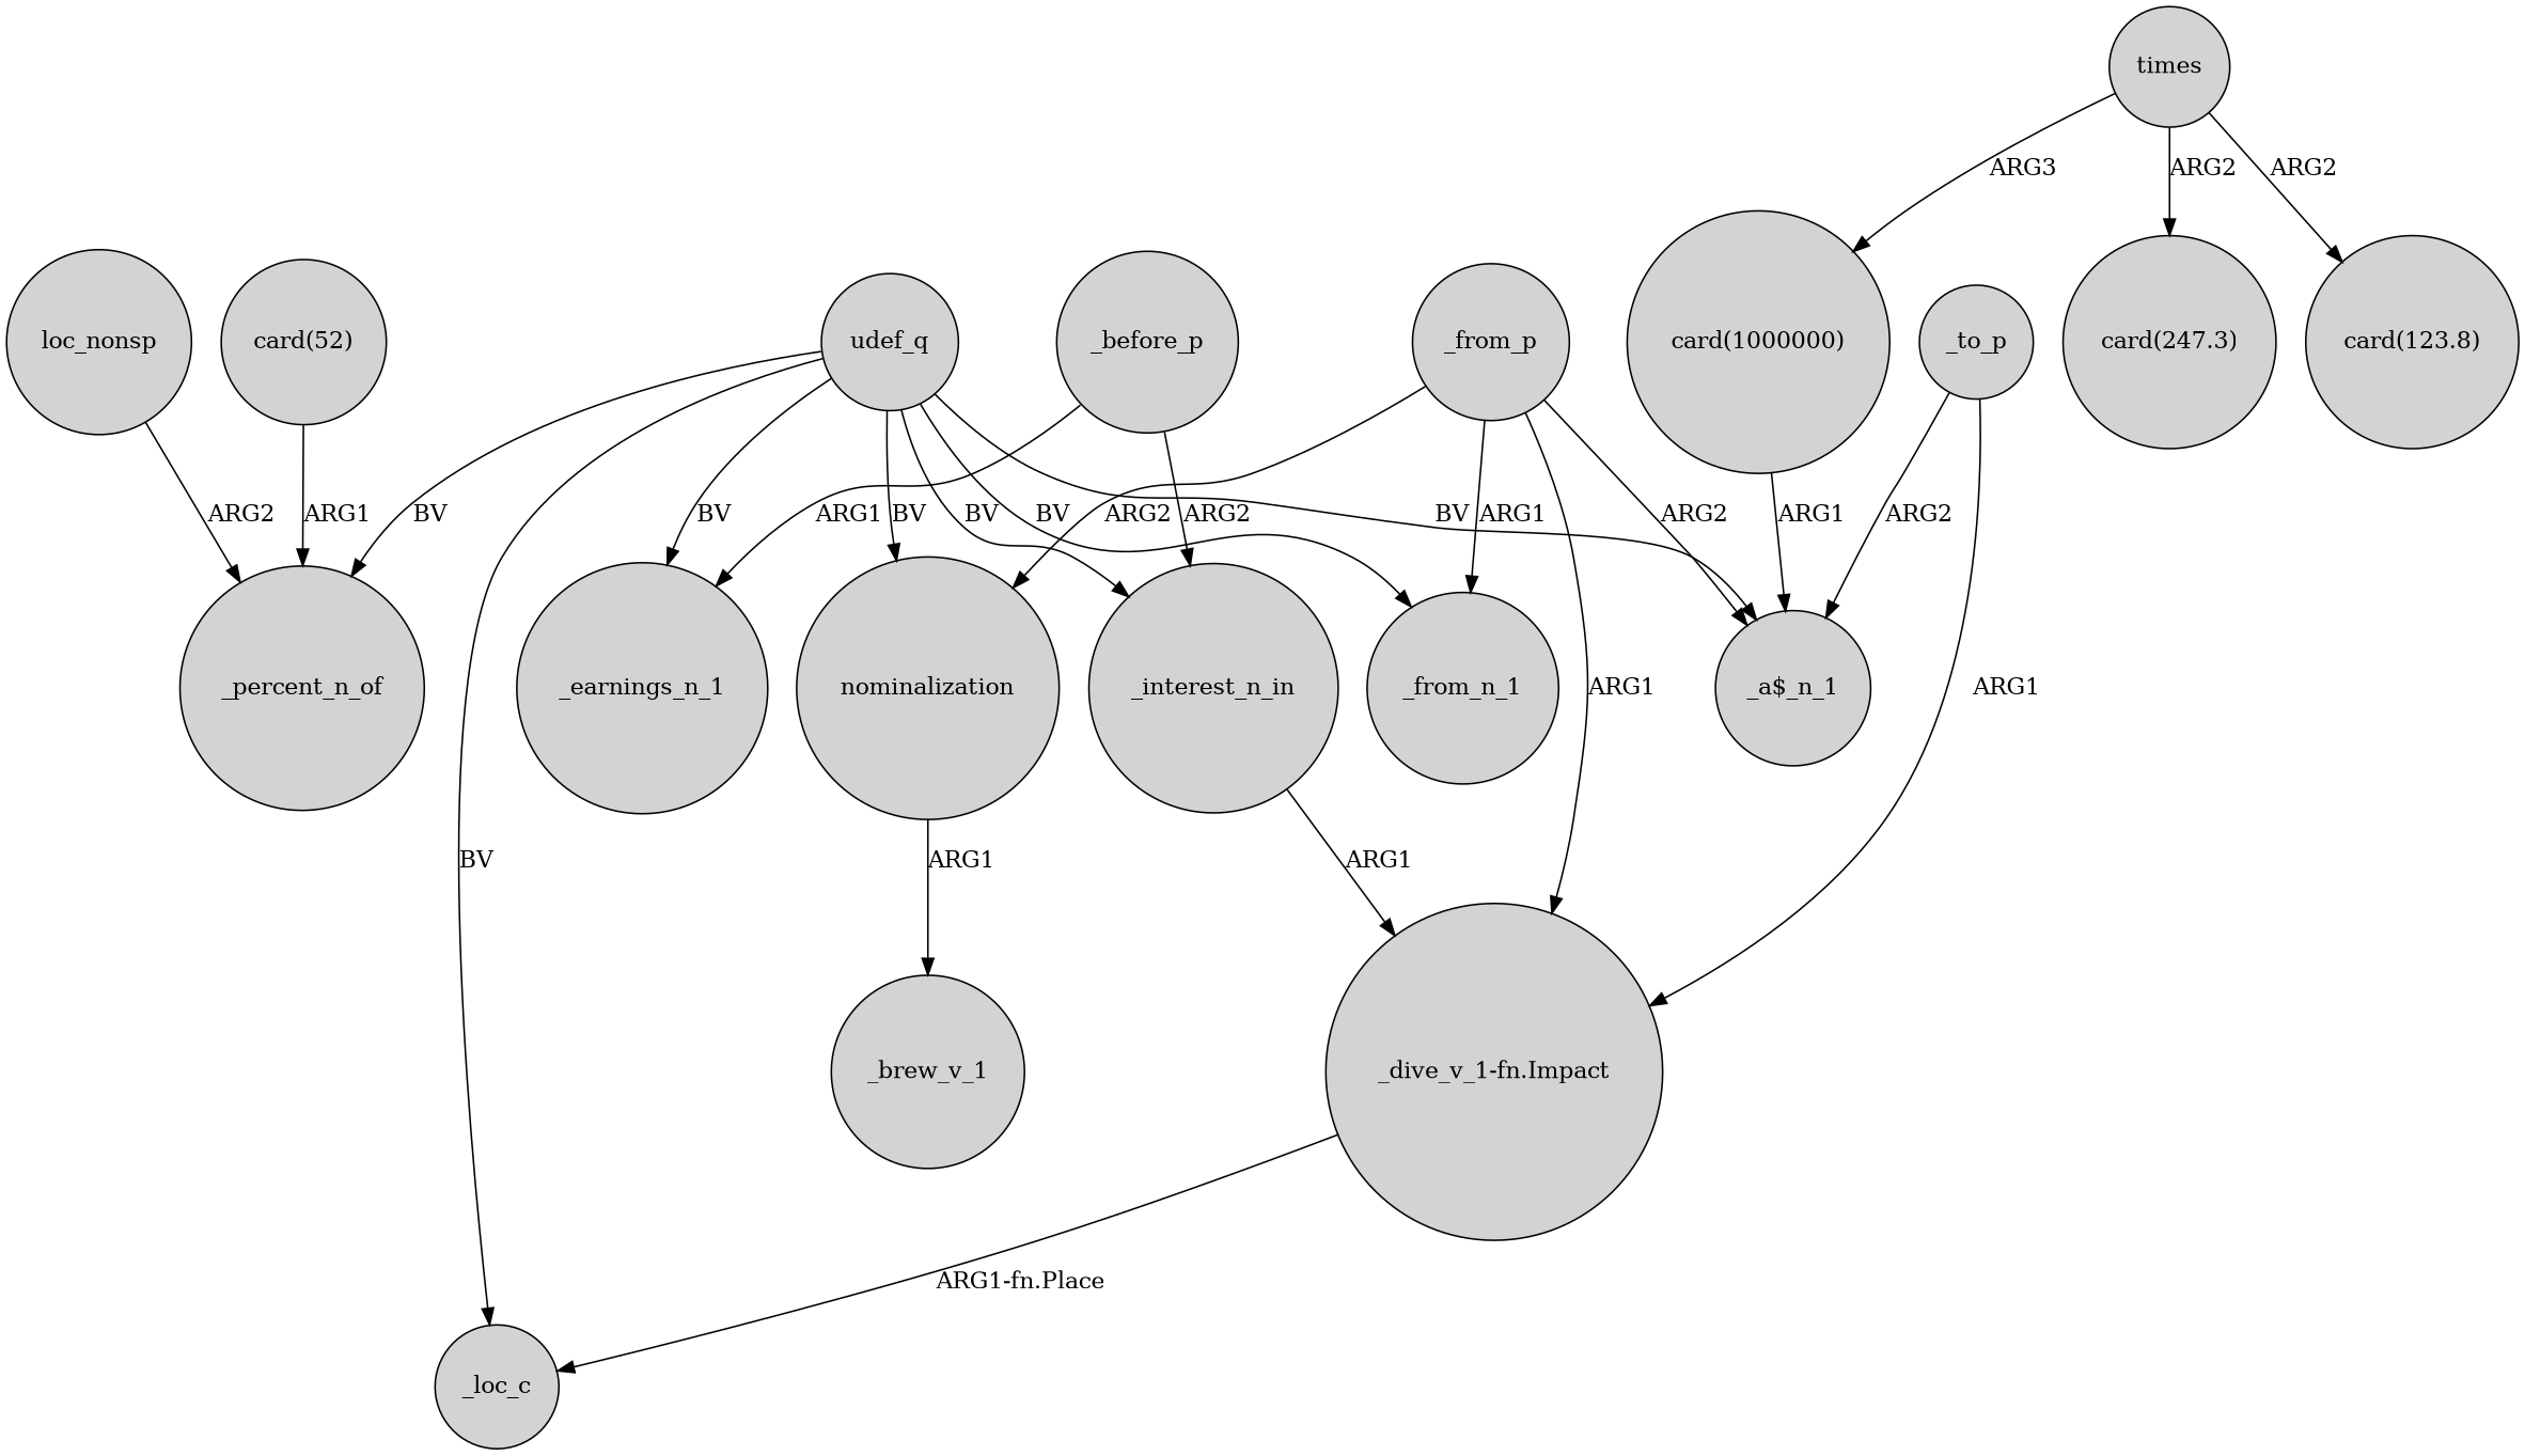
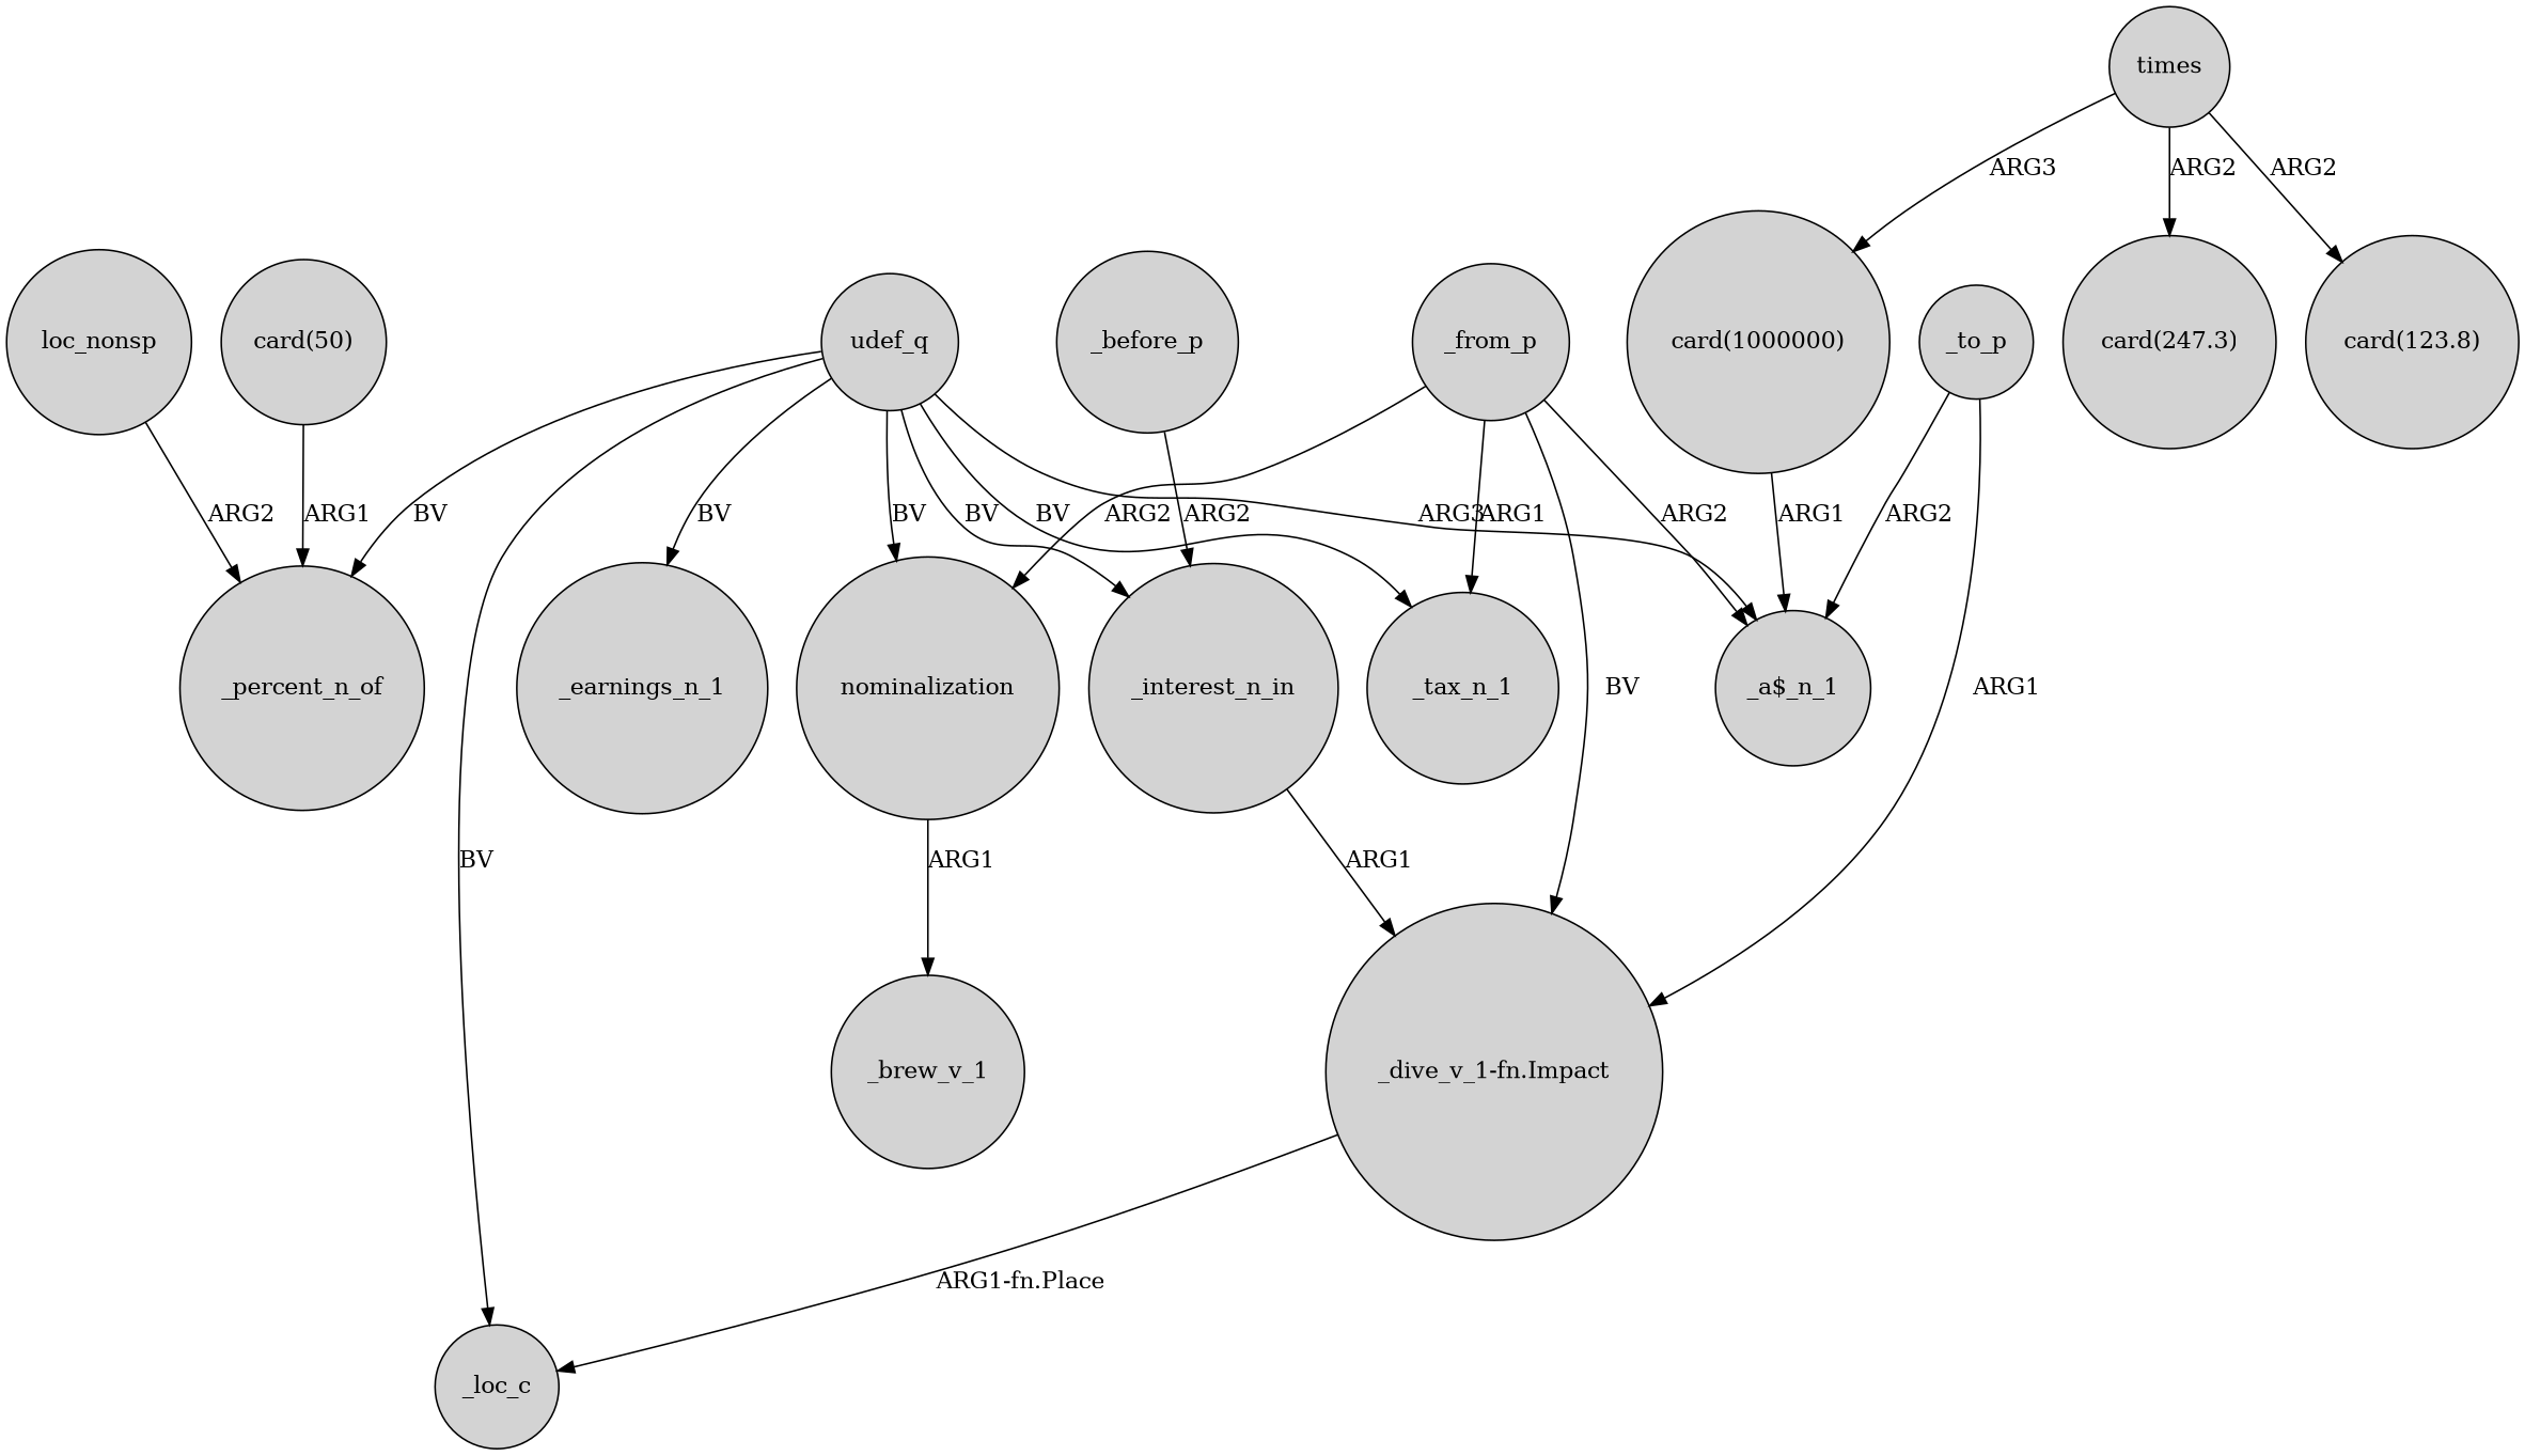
  digraph {
    node [shape=circle style=filled]
    _before_p
    _interest_n_in
    _earnings_n_1
    "_dive_v_1-fn.Impact"
    loc_nonsp
    _percent_n_of
    n7 [label=_loc_c]
    _to_p
    "_a$_n_1"
    _from_p
    nominalization
-   _tax_n_1 [label=_from_n_1]
+   _tax_n_1
    _brew_v_1
    udef_q
    times
    "card(1000000)"
    "card(247.3)"
    "card(123.8)"
-   "card(50)" [label="card(52)"]
+   "card(50)"
    _before_p -> _interest_n_in [label=ARG2]
-   _before_p -> _earnings_n_1 [label=ARG1]
    _interest_n_in -> "_dive_v_1-fn.Impact" [label=ARG1]
    "_dive_v_1-fn.Impact" -> n7 [label="ARG1-fn.Place"]
    loc_nonsp -> _percent_n_of [label=ARG2]
    _to_p -> "_dive_v_1-fn.Impact" [label=ARG1]
    _to_p -> "_a$_n_1" [label=ARG2]
-   _from_p -> "_dive_v_1-fn.Impact" [label=ARG1]
+   _from_p -> "_dive_v_1-fn.Impact" [label=BV]
    _from_p -> "_a$_n_1" [label=ARG2]
    _from_p -> nominalization [label=ARG2]
    _from_p -> _tax_n_1 [label=ARG1]
    nominalization -> _brew_v_1 [label=ARG1]
    udef_q -> _interest_n_in [label=BV]
    udef_q -> _earnings_n_1 [label=BV]
    udef_q -> _percent_n_of [label=BV]
    udef_q -> n7 [label=BV]
-   udef_q -> "_a$_n_1" [label=BV]
+   udef_q -> "_a$_n_1" [label=ARG3]
    udef_q -> nominalization [label=BV]
    udef_q -> _tax_n_1 [label=BV]
    times -> "card(1000000)" [label=ARG3]
    times -> "card(247.3)" [label=ARG2]
    times -> "card(123.8)" [label=ARG2]
    "card(1000000)" -> "_a$_n_1" [label=ARG1]
    "card(50)" -> _percent_n_of [label=ARG1]
  }
